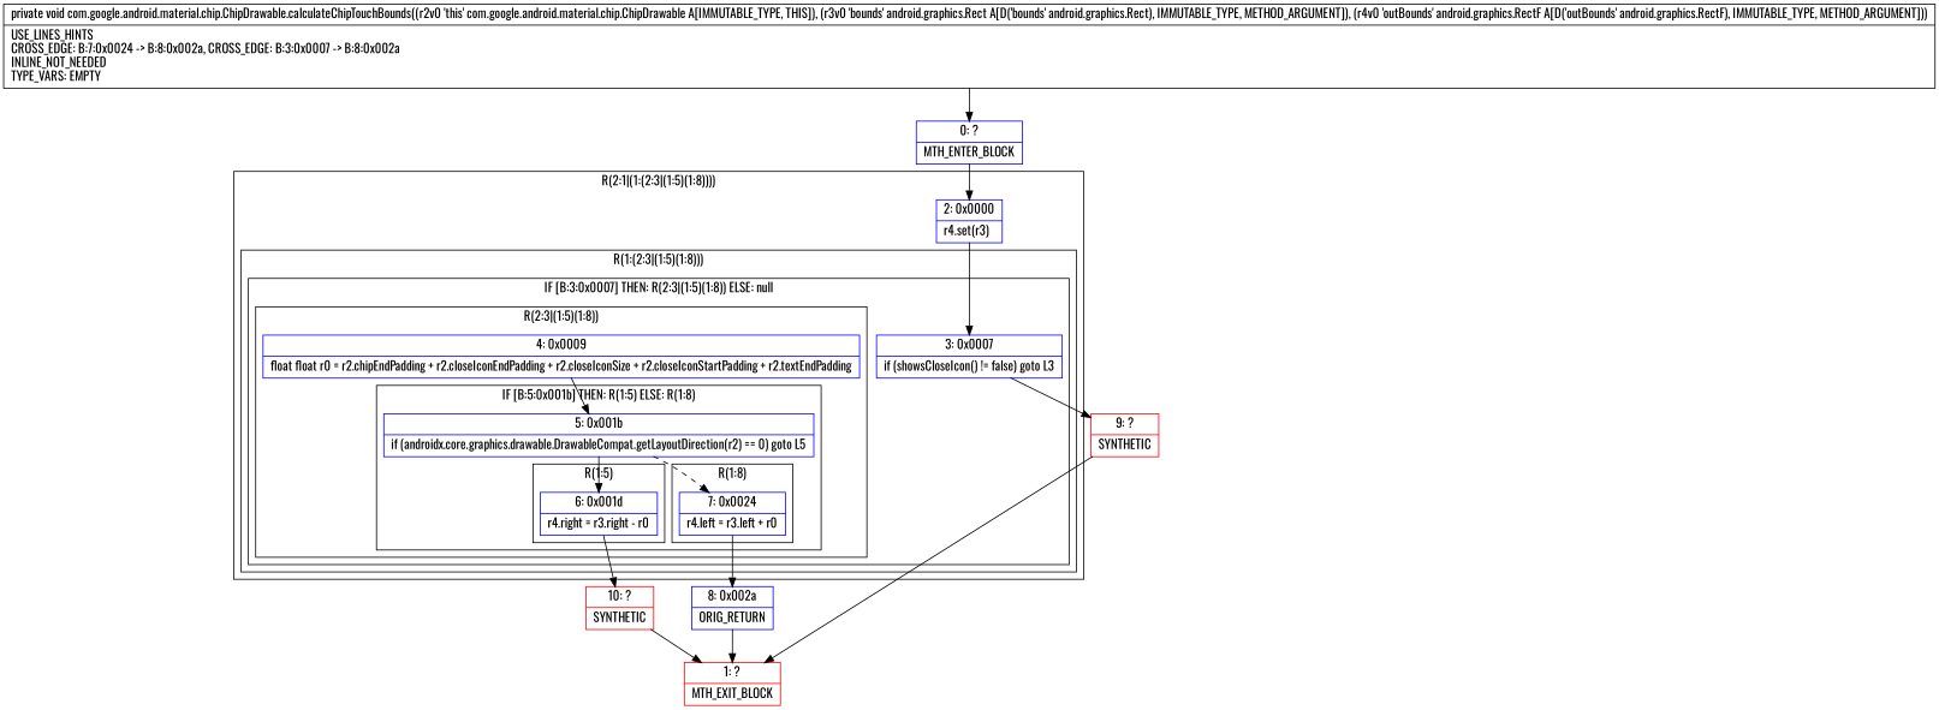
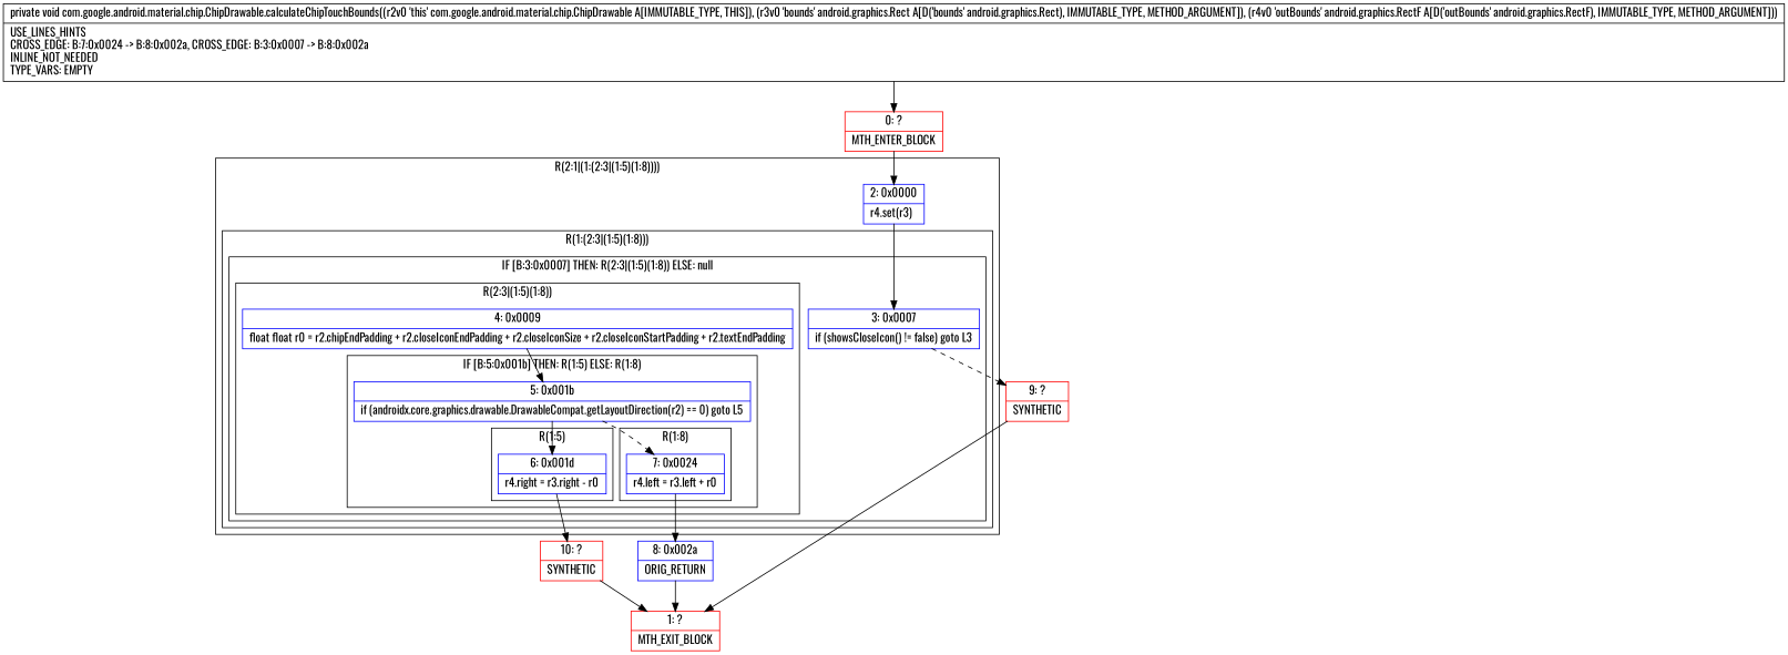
  digraph {
    fontname=Oswald
    node [color=blue fontname=Oswald shape=record]
    edge [fontname=Oswald]
    n1 [label="{6\:\ 0x001d|r4.right = r3.right \- r0\l}"]
    n2 [label="{7\:\ 0x0024|r4.left = r3.left + r0\l}"]
    n3 [label="{5\:\ 0x001b|if (androidx.core.graphics.drawable.DrawableCompat.getLayoutDirection(r2) == 0) goto L5\l}"]
    n4 [label="{4\:\ 0x0009|float float r0 = r2.chipEndPadding + r2.closeIconEndPadding + r2.closeIconSize + r2.closeIconStartPadding + r2.textEndPadding\l}"]
    n5 [label="{3\:\ 0x0007|if (showsCloseIcon() != false) goto L3\l}"]
    n6 [label="{2\:\ 0x0000|r4.set(r3)\l}"]
    n7 [color=red label="{10\:\ ?|SYNTHETIC\l}"]
    n8 [label="{8\:\ 0x002a|ORIG_RETURN\l}"]
    n9 [color=red label="{9\:\ ?|SYNTHETIC\l}"]
    n10 [color=red label="{1\:\ ?|MTH_EXIT_BLOCK\l}"]
-   n11 [label="{0\:\ ?|MTH_ENTER_BLOCK\l}"]
+   n11 [color=red label="{0\:\ ?|MTH_ENTER_BLOCK\l}"]
    n12 [label="{private void com.google.android.material.chip.ChipDrawable.calculateChipTouchBounds((r2v0 'this' com.google.android.material.chip.ChipDrawable A[IMMUTABLE_TYPE, THIS]), (r3v0 'bounds' android.graphics.Rect A[D('bounds' android.graphics.Rect), IMMUTABLE_TYPE, METHOD_ARGUMENT]), (r4v0 'outBounds' android.graphics.RectF A[D('outBounds' android.graphics.RectF), IMMUTABLE_TYPE, METHOD_ARGUMENT]))  | USE_LINES_HINTS\lCROSS_EDGE: B:7:0x0024 \-\> B:8:0x002a, CROSS_EDGE: B:3:0x0007 \-\> B:8:0x002a\lINLINE_NOT_NEEDED\lTYPE_VARS: EMPTY\l}" color=""]
    subgraph cluster_1 {
      label="R(2:1|(1:(2:3|(1:5)(1:8))))"
      n6
      subgraph cluster_2 {
        label="R(1:(2:3|(1:5)(1:8)))"
        subgraph cluster_3 {
          label="IF [B:3:0x0007] THEN: R(2:3|(1:5)(1:8)) ELSE: null"
          n5
          subgraph cluster_4 {
            label="R(2:3|(1:5)(1:8))"
            n4
            subgraph cluster_5 {
              label="IF [B:5:0x001b] THEN: R(1:5) ELSE: R(1:8)"
              n3
              subgraph cluster_6 {
                label="R(1:5)"
                n1
              }
              subgraph cluster_7 {
                label="R(1:8)"
                n2
              }
            }
          }
        }
      }
    }
    n1 -> n7
    n2 -> n8
    n3 -> n1
    n3 -> n2 [style=dashed]
    n4 -> n3
-   n5 -> n9 [style=solid]
+   n5 -> n9 [style=dashed]
    n6 -> n5
    n7 -> n10
    n8 -> n10
    n9 -> n10
    n11 -> n6
    n12 -> n11
  }
